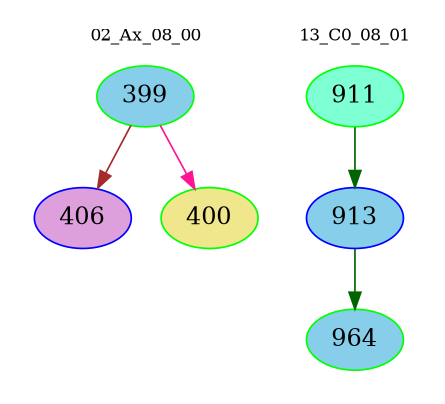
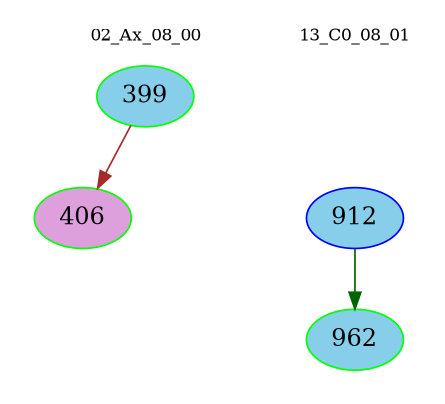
  digraph {
    node [color=green fillcolor=skyblue style=filled]
    edge [color=darkgreen]
    n1 [label=399]
-   n2 [color=blue fillcolor=plum label=406]
-   n3 [fillcolor=khaki label=400]
-   n4 [fillcolor=aquamarine label=911]
-   n5 [color=blue label=913]
-   n6 [label=964]
+   n2 [fillcolor=plum label=406]
+   n5 [color=blue label=912]
+   n6 [label=962]
    subgraph cluster_1 {
      color=white
      fontsize=10
      label="02_Ax_08_00"
      n1
      n2
-     n3
    }
    subgraph cluster_2 {
      color=white
      fontsize=10
      label="13_C0_08_01"
-     n4
      n5
      n6
    }
    n1 -> n2 [color=brown]
-   n1 -> n3 [color=deeppink]
-   n4 -> n5
    n5 -> n6
  }
